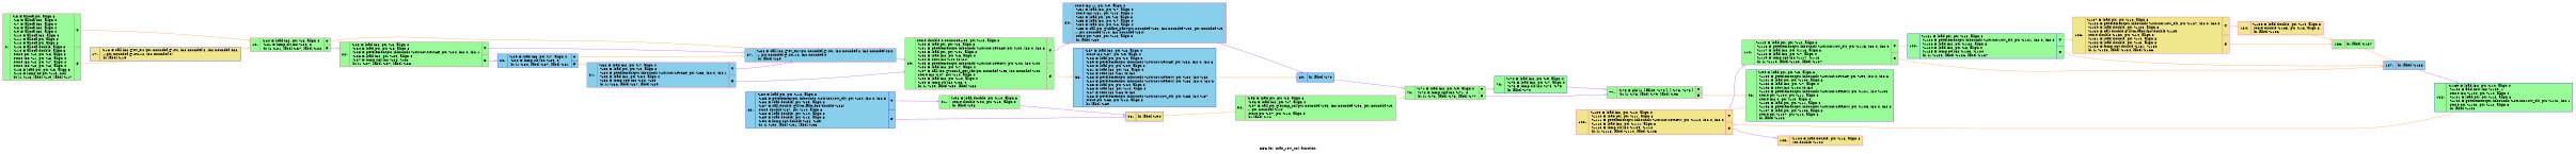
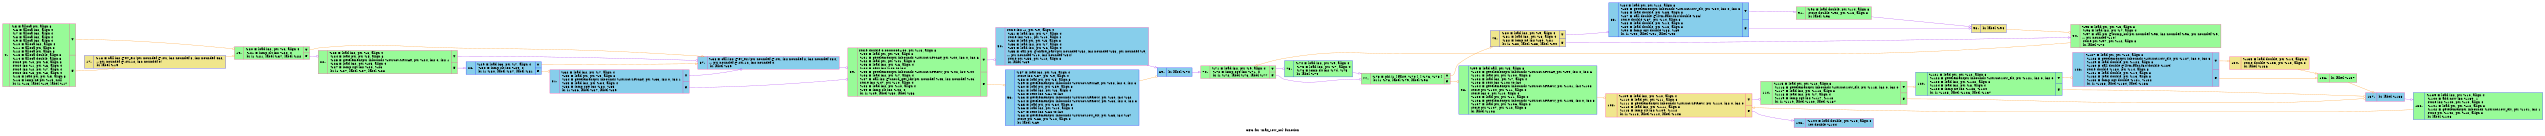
  digraph {
    fontname="DejaVu Serif"
    label="CFG for 'max_row_col' function"
    rankdir=LR
    node [color=deeppink fillcolor=palegreen fontname="DejaVu Serif" shape=record style=filled]
    edge [arrowhead=odot color=darkorange fontname="DejaVu Serif"]
    n1 [label="{4:\l|  %5 = alloca ptr, align 8\l  %6 = alloca i32, align 4\l  %7 = alloca i32, align 4\l  %8 = alloca i32, align 4\l  %9 = alloca i32, align 4\l  %10 = alloca i32, align 4\l  %11 = alloca ptr, align 8\l  %12 = alloca ptr, align 8\l  %13 = alloca double, align 8\l  %14 = alloca double, align 8\l  store ptr %0, ptr %5, align 8\l  store i32 %1, ptr %6, align 4\l  store i32 %2, ptr %7, align 4\l  store i32 %3, ptr %8, align 4\l  %15 = load ptr, ptr %5, align 8\l  %16 = icmp ne ptr %15, null\l  br i1 %16, label %19, label %17\l|{<s0>T|<s1>F}}"]
    n2 [label="{19:\l|  %20 = load i32, ptr %6, align 4\l  %21 = icmp slt i32 %20, 0\l  br i1 %21, label %37, label %22\l|{<s0>T|<s1>F}}"]
    n3 [color=blue fillcolor=khaki label="{17:\l|  %18 = call i32 @ev_err(ptr noundef @.str, i32 noundef 8, i32 noundef 482,\l... ptr noundef @.str.12, i32 noundef 0)\l  br label %19\l}"]
    n4 [fillcolor=skyblue label="{37:\l|  %38 = call i32 @ev_err(ptr noundef @.str, i32 noundef 2, i32 noundef 484,\l... ptr noundef @.str.12, i32 noundef 0)\l  br label %39\l}"]
    n5 [label="{22:\l|  %23 = load i32, ptr %6, align 4\l  %24 = load ptr, ptr %5, align 8\l  %25 = getelementptr inbounds %struct.SPMAT, ptr %24, i32 0, i32 1\l  %26 = load i32, ptr %25, align 4\l  %27 = icmp sgt i32 %23, %26\l  br i1 %27, label %37, label %28\l|{<s0>T|<s1>F}}"]
    n6 [label="{39:\l|  store double 0.000000e+00, ptr %13, align 8\l  %40 = load ptr, ptr %5, align 8\l  %41 = getelementptr inbounds %struct.SPMAT, ptr %40, i32 0, i32 6\l  %42 = load ptr, ptr %41, align 8\l  %43 = load i32, ptr %6, align 4\l  %44 = sext i32 %43 to i64\l  %45 = getelementptr inbounds %struct.SPROW, ptr %42, i64 %44\l  %46 = load i32, ptr %7, align 4\l  %47 = call i32 @unord_get_idx(ptr noundef %45, i32 noundef %46)\l  store i32 %47, ptr %10, align 4\l  %48 = load i32, ptr %10, align 4\l  %49 = icmp slt i32 %48, 0\l  br i1 %49, label %50, label %56\l|{<s0>T|<s1>F}}"]
    n7 [color=blue fillcolor=skyblue label="{28:\l|  %29 = load i33, ptr %7, align 4\l  %30 = icmp slt i32 %29, 0\l  br i1 %30, label %37, label %31\l|{<s0>T|<s1>F}}"]
    n8 [fillcolor=skyblue label="{50:\l|  store i32 -1, ptr %9, align 4\l  %51 = load i32, ptr %7, align 4\l  store i32 %51, ptr %10, align 4\l  %52 = load ptr, ptr %5, align 8\l  %53 = load i32, ptr %7, align 4\l  %54 = load i32, ptr %6, align 4\l  %55 = call ptr @chase_past(ptr noundef %52, i32 noundef %53, ptr noundef %9,\l... ptr noundef %10, i32 noundef %54)\l  store ptr %55, ptr %12, align 8\l  br label %69\l}"]
    n9 [color=blue fillcolor=skyblue label="{56:\l|  %57 = load i32, ptr %6, align 4\l  store i32 %57, ptr %9, align 4\l  %58 = load ptr, ptr %5, align 8\l  %59 = getelementptr inbounds %struct.SPMAT, ptr %58, i32 0, i32 6\l  %60 = load ptr, ptr %59, align 8\l  %61 = load i32, ptr %6, align 4\l  %62 = sext i32 %61 to i64\l  %63 = getelementptr inbounds %struct.SPROW, ptr %60, i64 %62\l  %64 = getelementptr inbounds %struct.SPROW, ptr %63, i32 0, i32 3\l  %65 = load ptr, ptr %64, align 8\l  %66 = load i32, ptr %10, align 4\l  %67 = sext i32 %66 to i64\l  %68 = getelementptr inbounds %struct.row_elt, ptr %65, i64 %67\l  store ptr %68, ptr %12, align 8\l  br label %69\l}"]
    n10 [fillcolor=skyblue label="{31:\l|  %32 = load i32, ptr %7, align 4\l  %33 = load ptr, ptr %5, align 8\l  %34 = getelementptr inbounds %struct.SPMAT, ptr %33, i32 0, i32 1\l  %35 = load i32, ptr %34, align 4\l  %36 = icmp sge i32 %32, %35\l  br i1 %36, label %37, label %39\l|{<s0>T|<s1>F}}"]
    n11 [color=blue fillcolor=skyblue label="{69:\l|  br label %70\l}"]
    n12 [label="{70:\l|  %71 = load i32, ptr %9, align 4\l  %72 = icmp sge i32 %71, 0\l  br i1 %72, label %73, label %77\l|{<s0>T|<s1>F}}"]
    n13 [color=blue label="{73:\l|  %74 = load i32, ptr %9, align 4\l  %75 = load i32, ptr %7, align 4\l  %76 = icmp slt i32 %74, %75\l  br label %74\l}"]
    n14 [label="{77:\l|  %78 = phi i1 [ false, %70 ], [ %76, %73 ]\l  br i1 %78, label %79, label %98\l|{<s0>T|<s1>F}}"]
-   n16 [color=blue label="{98:\l|  %99 = load ptr, ptr %5, align 8\l  %100 = getelementptr inbounds %struct.SPMAT, ptr %99, i32 0, i32 6\l  %101 = load ptr, ptr %100, align 8\l  %102 = load i32, ptr %7, align 4\l  %103 = sext i32 %102 to i64\l  %104 = getelementptr inbounds %struct.SPROW, ptr %101, i64 %103\l  store ptr %104, ptr %11, align 8\l  store i32 0, ptr %10, align 4\l  %105 = load ptr, ptr %11, align 8\l  %106 = getelementptr inbounds %struct.SPROW, ptr %105, i32 0, i32 3\l  %107 = load ptr, ptr %106, align 8\l  store ptr %107, ptr %12, align 8\l  br label %108\l}"]
+   n15 [color=blue fillcolor=khaki label="{79:\l|  %80 = load i32, ptr %9, align 4\l  %81 = load i32, ptr %8, align 4\l  %82 = icmp ne i32 %80, %81\l  br i1 %82, label %83, label %94\l|{<s0>T|<s1>F}}"]
+   n16 [color=blue label="{98:\l|  %99 = load call, ptr %5, align 8\l  %100 = getelementptr inbounds %struct.SPMAT, ptr %99, i32 0, i32 6\l  %101 = load ptr, ptr %100, align 8\l  %102 = load i32, ptr %7, align 4\l  %103 = sext i32 %102 to i64\l  %104 = getelementptr inbounds %struct.SPROW, ptr %101, i64 %103\l  store ptr %104, ptr %11, align 8\l  store i32 0, ptr %10, align 4\l  %105 = load ptr, ptr %11, align 8\l  %106 = getelementptr inbounds %struct.SPROW, ptr %105, i32 0, i32 3\l  %107 = load ptr, ptr %106, align 8\l  store ptr %107, ptr %12, align 8\l  br label %108\l}"]
    n17 [color=blue fillcolor=skyblue label="{83:\l|  %84 = load ptr, ptr %12, align 8\l  %85 = getelementptr inbounds %struct.row_elt, ptr %84, i32 0, i32 3\l  %86 = load double, ptr %85, align 8\l  %87 = call double @llvm.fabs.f64(double %86)\l  store double %87, ptr %14, align 8\l  %88 = load double, ptr %14, align 8\l  %89 = load double, ptr %13, align 8\l  %90 = fcmp ogt double %88, %89\l  br i1 %90, label %91, label %93\l|{<s0>T|<s1>F}}"]
    n18 [label="{94:\l|  %95 = load ptr, ptr %5, align 8\l  %96 = load i32, ptr %7, align 4\l  %97 = call ptr @bump_col(ptr noundef %95, i32 noundef %96, ptr noundef %9,\l... ptr noundef %10)\l  store ptr %97, ptr %12, align 8\l  br label %70\l}"]
    n19 [fillcolor=khaki label="{108:\l|  %109 = load i32, ptr %10, align 4\l  %110 = load ptr, ptr %11, align 8\l  %111 = getelementptr inbounds %struct.SPROW, ptr %110, i32 0, i32 0\l  %112 = load i32, ptr %111, align 8\l  %113 = icmp slt i32 %109, %112\l  br i1 %113, label %114, label %143\l|{<s0>T|<s1>F}}"]
    n20 [label="{91:\l|  %92 = load double, ptr %14, align 8\l  store double %92, ptr %13, align 8\l  br label %93\l}"]
    n21 [color=blue fillcolor=khaki label="{93:\l|  br label %94\l}"]
    n22 [label="{114:\l|  %115 = load ptr, ptr %12, align 8\l  %116 = getelementptr inbounds %struct.row_elt, ptr %115, i32 0, i32 0\l  %117 = load i32, ptr %116, align 8\l  %118 = load i32, ptr %7, align 4\l  %119 = icmp sgt i32 %117, %118\l  br i1 %119, label %120, label %137\l|{<s0>T|<s1>F}}"]
-   n23 [fillcolor=khaki label="{143:\l|  %144 = load double, ptr %13, align 8\l  ret double %144\l}"]
+   n23 [fillcolor=skyblue label="{143:\l|  %144 = load double, ptr %13, align 8\l  ret double %144\l}"]
    n24 [color=blue label="{120:\l|  %121 = load ptr, ptr %12, align 8\l  %122 = getelementptr inbounds %struct.row_elt, ptr %121, i32 0, i32 0\l  %123 = load i32, ptr %122, align 8\l  %124 = load i32, ptr %8, align 4\l  %125 = icmp ne i32 %123, %124\l  br i1 %125, label %126, label %137\l|{<s0>T|<s1>F}}"]
    n25 [fillcolor=skyblue label="{137:\l|  br label %138\l}"]
-   n26 [fillcolor=khaki label="{126:\l|  %127 = load ptr, ptr %12, align 8\l  %128 = getelementptr inbounds %struct.row_elt, ptr %127, i32 0, i32 3\l  %129 = load double, ptr %128, align 8\l  %130 = call double @llvm.fabs.f64(double %129)\l  store double %130, ptr %14, align 8\l  %131 = load double, ptr %14, align 8\l  %132 = load double, ptr %13, align 8\l  %133 = fcmp ogt double %131, %132\l  br i1 %133, label %134, label %136\l|{<s0>T|<s1>F}}"]
+   n26 [fillcolor=skyblue label="{126:\l|  %127 = load ptr, ptr %12, align 8\l  %128 = getelementptr inbounds %struct.row_elt, ptr %127, i32 0, i32 3\l  %129 = load double, ptr %128, align 8\l  %130 = call double @llvm.fabs.f64(double %129)\l  store double %130, ptr %14, align 8\l  %131 = load double, ptr %14, align 8\l  %132 = load double, ptr %13, align 8\l  %133 = fcmp ogt double %131, %132\l  br i1 %133, label %134, label %136\l|{<s0>T|<s1>F}}"]
    n27 [color=blue label="{138:\l|  %139 = load i32, ptr %10, align 4\l  %140 = add nsw i32 %139, 1\l  store i32 %140, ptr %10, align 4\l  %141 = load ptr, ptr %12, align 8\l  %142 = getelementptr inbounds %struct.row_elt, ptr %141, i32 1\l  store ptr %142, ptr %12, align 8\l  br label %108\l}"]
    n28 [fillcolor=khaki label="{134:\l|  %135 = load double, ptr %14, align 8\l  store double %135, ptr %13, align 8\l  br label %136\l}"]
    n29 [label="{136:\l|  br label %137\l}"]
    n1 -> n2 [tailport=s0]
    n1 -> n3 [arrowhead=onormal tailport=s1]
    n2 -> n4 [arrowhead=onormal tailport=s0]
    n2 -> n5 [color=purple tailport=s1]
    n3 -> n2
    n4 -> n6 [color=purple]
    n5 -> n4 [color=purple tailport=s0]
    n5 -> n7 [arrowhead=onormal color=purple tailport=s1]
    n6 -> n8 [color=purple tailport=s0]
    n6 -> n9 [tailport=s1]
    n7 -> n4 [arrowhead=onormal tailport=s0]
    n7 -> n10 [tailport=s1]
    n8 -> n11 [arrowhead=onormal color=purple]
    n9 -> n11
    n10 -> n4 [color=purple tailport=s0]
    n10 -> n6 [color=purple tailport=s1]
    n11 -> n12 [arrowhead=onormal color=purple]
    n12 -> n13 [color=purple tailport=s0]
    n12 -> n14 [color=purple tailport=s1]
    n13 -> n14 [arrowhead=onormal color=purple]
+   n14 -> n15 [arrowhead=onormal tailport=s0]
    n14 -> n16 [tailport=s1]
-   n19 -> n16
+   n15 -> n17 [color=purple tailport=s0]
+   n15 -> n18 [arrowhead=onormal color=purple tailport=s1]
+   n16 -> n19
    n17 -> n20 [arrowhead=onormal color=purple tailport=s0]
    n17 -> n21 [arrowhead=onormal color=purple tailport=s1]
    n18 -> n12
    n19 -> n22 [color=purple tailport=s0]
    n19 -> n23 [arrowhead=onormal color=purple tailport=s1]
    n20 -> n21 [arrowhead=onormal color=purple]
    n21 -> n18
    n22 -> n24 [tailport=s0]
    n22 -> n25 [tailport=s1]
    n24 -> n25 [tailport=s1]
    n24 -> n26 [tailport=s0]
    n25 -> n27 [arrowhead=onormal color=purple]
    n26 -> n28 [tailport=s0]
    n26 -> n29 [arrowhead=onormal tailport=s1]
    n27 -> n19 [arrowhead=onormal]
    n28 -> n29 [arrowhead=onormal]
    n29 -> n25
  }
